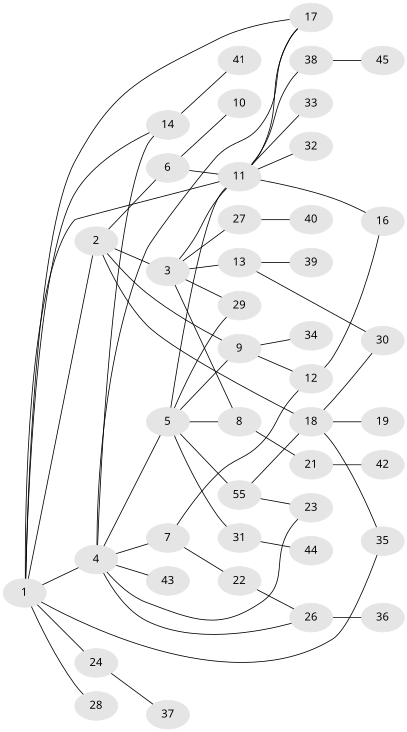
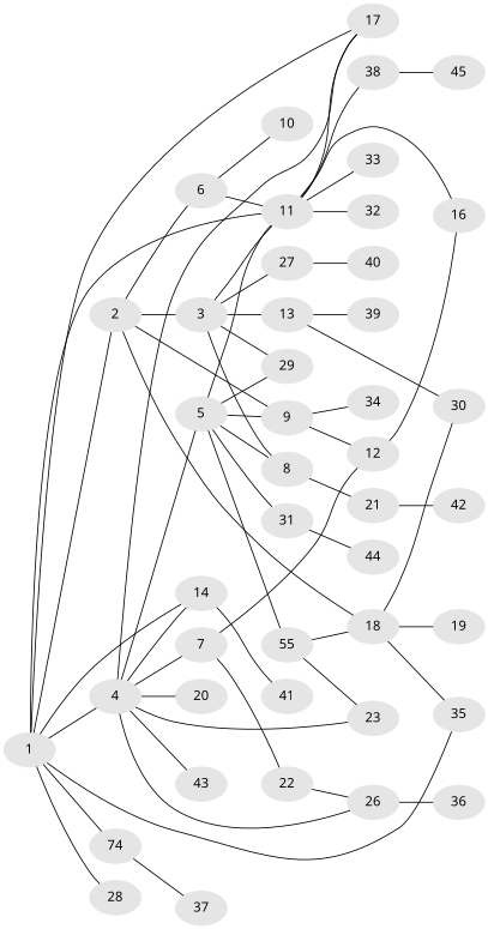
  graph {
    fontname="Noto Sans"
    rankdir=LR
    node [color=gray90 fontname="Noto Sans" style=filled]
    edge [fontname="Noto Sans" weight=1.0]
    1
    2
    4
    11
    14
    17
-   24
+   24 [label=74]
    28
    35
    3
    6
    9
    18
    5
    7
+   20
    23
    26
    43
    33
    16
    32
    38
    41
    37
    8
    13
    27
    29
    10
    12
    34
    30
    19
    21
    39
    40
    n38 [label=55]
    31
    22
    36
    44
    42
    45
    1 -- 2
    1 -- 4
    1 -- 11
    1 -- 14
    1 -- 17
    1 -- 24
    1 -- 28 [weight=3.0]
    1 -- 35
    2 -- 3
    2 -- 6 [weight=7.0]
    2 -- 9
    2 -- 18
    4 -- 14
    4 -- 17
    4 -- 5
    4 -- 7
+   4 -- 20 [weight=9.0]
    4 -- 23
    4 -- 26
    4 -- 43
    11 -- 17
    11 -- 33
    11 -- 16
    11 -- 32
    11 -- 38
    14 -- 41
    24 -- 37
    3 -- 11
    3 -- 8
    3 -- 13
    3 -- 27
    3 -- 29
    6 -- 11
    6 -- 10
    9 -- 12
    9 -- 34
    18 -- 35
    18 -- 30
    18 -- 19 [weight=3.0]
    5 -- 11 [weight=4.0]
    5 -- 9
    5 -- 8
    5 -- 29
    5 -- n38
    5 -- 31
    7 -- 12
    7 -- 22 [weight=2.0]
    26 -- 36
    38 -- 45
    8 -- 21 [weight=5.0]
    13 -- 30
    13 -- 39
    27 -- 40
    12 -- 16
    21 -- 42
    n38 -- 18
    n38 -- 23
    31 -- 44
    22 -- 26
  }
